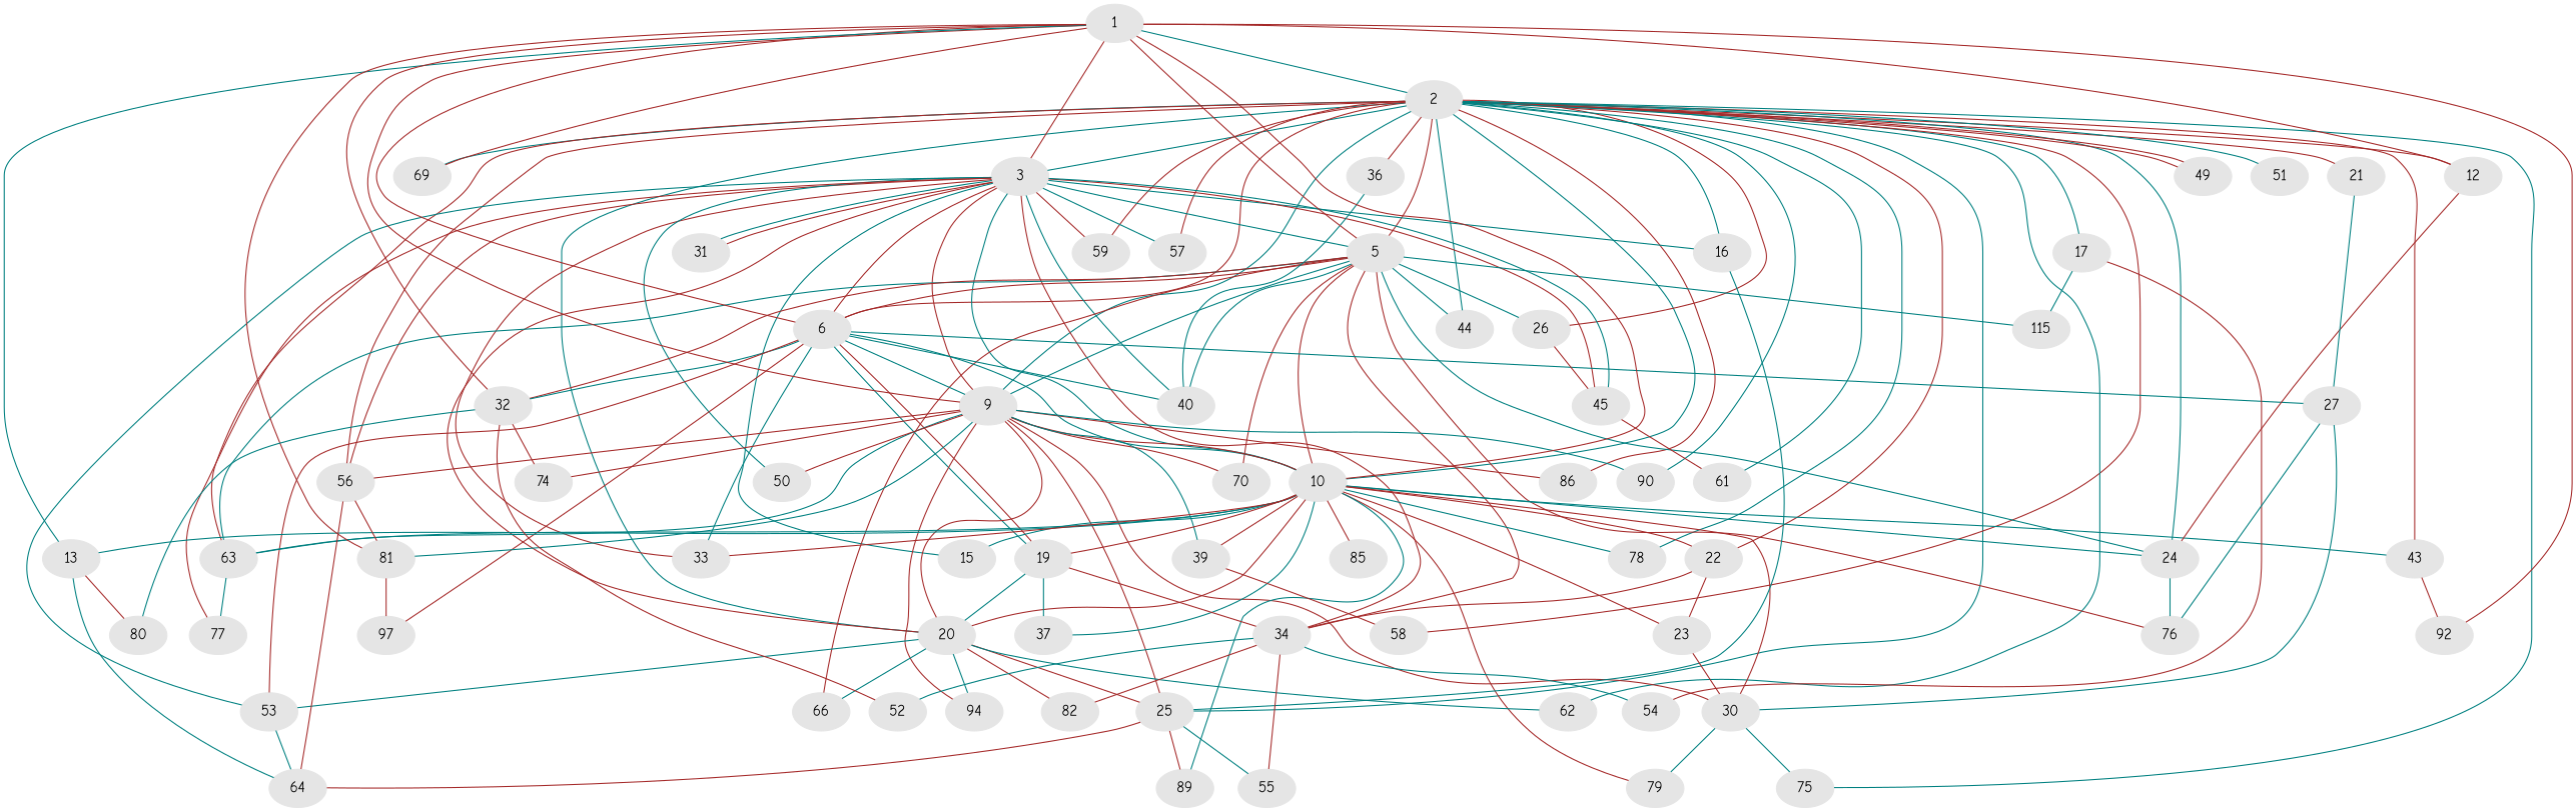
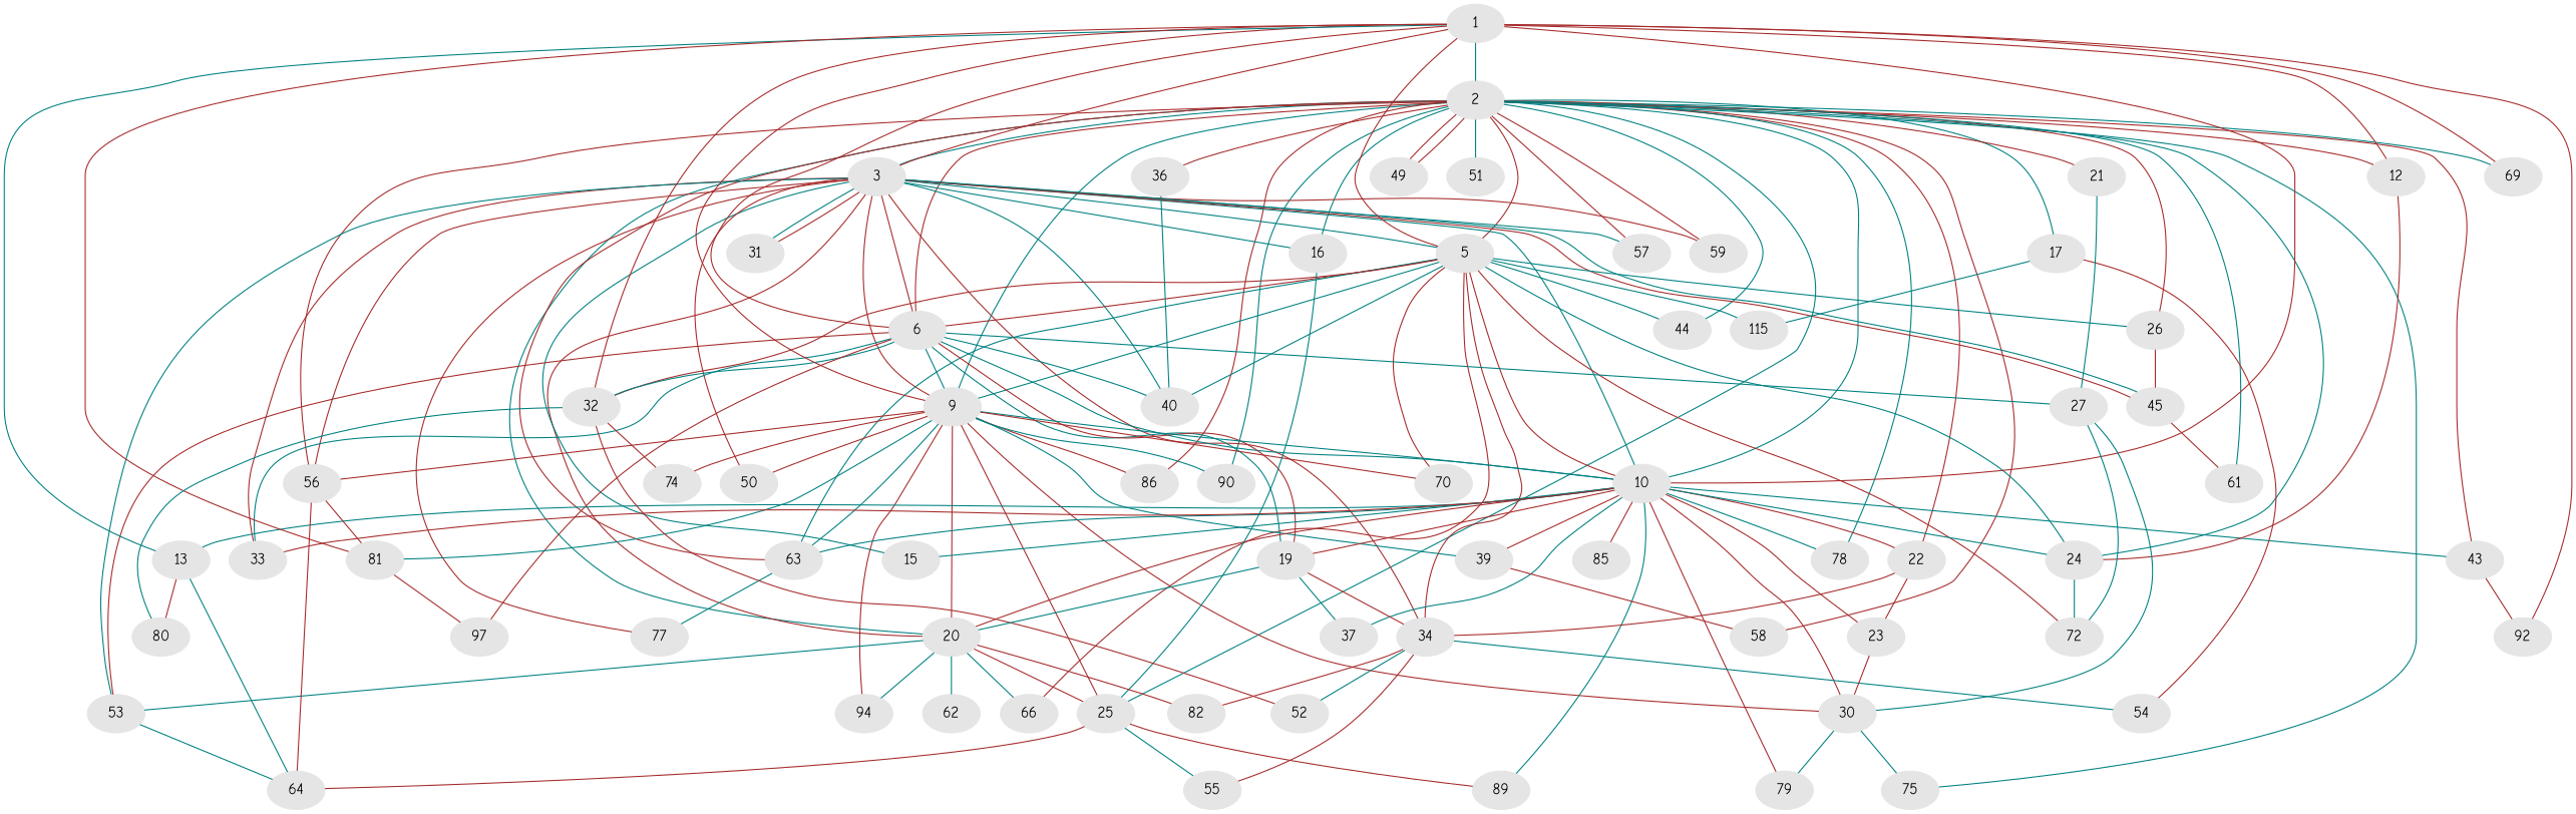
  graph {
    fontname="Comic Neue"
    node [color=gray90 fontname="Comic Neue" style=filled]
    edge [color=brown fontname="Comic Neue"]
    2 [super="+38+35+4"]
    3 [super="+42+91+92+93+116"]
    5 [super="+60"]
    6 [super="+11+111"]
    9 [super="+14"]
    10 [super="+108+95+29+18+41+84"]
    12
    69
    16
    17
    20 [super="+101+27+47"]
    21
    22
    24 [super="+73"]
    25 [super="+104+65"]
    26 [super="+102"]
    36
    43
    44
    49
    51
    56 [super="+112+105"]
    57
    58
    59
    61
    62
    63 [super="+71+83"]
    75
    78
    86
    90
    1
    13
    32 [super="+67"]
    n36 [label=92]
    81
    15
    31
    33
    34 [super="+46"]
    40
    45
    50
    53
    77
    66
    70
-   76 [super="+103"]
+   76 [super="+103" label=72]
    115
    19 [super="+96+109"]
    n52 [label=27]
    97
    30 [super="+99"]
    39
    74
    94
    23
    37
    79
    85
    89
    64 [super="+114"]
    80
    52
    54
    82
    55
    2 -- 3 [color=teal weight=6]
    2 -- 5 [weight=6]
    2 -- 6 [weight=6]
    2 -- 9 [color=teal weight=4]
    2 -- 10 [color=teal weight=5]
    2 -- 12 [weight=2]
    2 -- 69 [color=teal]
    2 -- 16 [color=teal]
    2 -- 17 [color=teal weight=2]
    2 -- 20 [color=teal weight=3]
    2 -- 21 [weight=2]
    2 -- 22
    2 -- 24 [color=teal]
    2 -- 25 [color=teal]
    2 -- 26
    2 -- 36 [weight=2]
    2 -- 43
    2 -- 44 [color=teal]
    2 -- 49
    2 -- 49
    2 -- 51 [color=teal weight=2]
    2 -- 56
    2 -- 57
    2 -- 58
    2 -- 59
    2 -- 61 [color=teal]
-   2 -- 62 [color=teal]
    2 -- 63
    2 -- 75 [color=teal]
    2 -- 78 [color=teal]
    2 -- 86
    2 -- 90 [color=teal]
    3 -- 5 [color=teal]
    3 -- 6
    3 -- 9
    3 -- 10 [color=teal weight=2]
    3 -- 16 [color=teal]
    3 -- 20
    3 -- 56
    3 -- 57 [color=teal]
    3 -- 59
    3 -- 15 [color=teal]
    3 -- 31 [color=teal]
    3 -- 31
    3 -- 33
    3 -- 34
    3 -- 40 [color=teal]
    3 -- 45
    3 -- 45 [color=teal]
-   3 -- 50 [color=teal]
+   3 -- 50
    3 -- 53 [color=teal]
    3 -- 77
    5 -- 6
    5 -- 9 [color=teal]
    5 -- 10 [weight=3]
    5 -- 24 [color=teal]
    5 -- 26 [color=teal]
    5 -- 44 [color=teal]
    5 -- 63 [color=teal]
    5 -- 32
    5 -- 34
    5 -- 40 [color=teal]
    5 -- 66
    5 -- 70
    5 -- 76
    5 -- 115 [color=teal]
    6 -- 9 [color=teal]
    6 -- 10 [color=teal]
    6 -- 32 [color=teal]
    6 -- 33 [color=teal]
    6 -- 40 [color=teal]
    6 -- 53
    6 -- 19 [color=teal]
    6 -- 19
    6 -- n52 [color=teal]
    6 -- 97
-   9 -- 10 [weight=4]
+   9 -- 10 [color=teal weight=4]
    9 -- 20
    9 -- 25
    9 -- 56
    9 -- 63 [color=teal]
    9 -- 86
    9 -- 90 [color=teal]
    9 -- 81 [color=teal]
    9 -- 50
    9 -- 70
    9 -- 30
    9 -- 39 [color=teal]
    9 -- 74
    9 -- 94
    10 -- 20 [weight=2]
    10 -- 22 [weight=2]
    10 -- 24 [color=teal]
    10 -- 43 [color=teal]
    10 -- 63 [color=teal]
    10 -- 78 [color=teal]
    10 -- 13 [color=teal]
    10 -- 15 [color=teal]
    10 -- 33
    10 -- 19
    10 -- 30
    10 -- 39
    10 -- 23
    10 -- 37 [color=teal]
    10 -- 79
    10 -- 85 [weight=2]
    10 -- 89 [color=teal]
    12 -- 24
    16 -- 25 [color=teal]
    17 -- 115 [color=teal]
    17 -- 54
    20 -- 25
    20 -- 62 [color=teal]
    20 -- 53 [color=teal]
    20 -- 66 [color=teal]
    20 -- 94 [color=teal]
    20 -- 82
    21 -- n52 [color=teal]
    22 -- 34
    22 -- 23
    24 -- 76 [color=teal]
    25 -- 89
    25 -- 64
    25 -- 55 [color=teal]
    26 -- 45
    36 -- 40 [color=teal]
    43 -- n36
    56 -- 81
    56 -- 64
    63 -- 77 [color=teal]
    1 -- 2 [color=teal weight=4]
    1 -- 3
    1 -- 5
    1 -- 6
    1 -- 9
    1 -- 10
    1 -- 12
    1 -- 69
    1 -- 13 [color=teal]
    1 -- 32
    1 -- n36
    1 -- 81
    13 -- 64 [color=teal]
    13 -- 80
    32 -- 74
    32 -- 80 [color=teal]
    32 -- 52
    81 -- 97
    34 -- 52 [color=teal]
    34 -- 54 [color=teal]
    34 -- 82
    34 -- 55
    45 -- 61
    53 -- 64 [color=teal]
    19 -- 20 [color=teal]
    19 -- 34
    19 -- 37 [color=teal]
    n52 -- 76 [color=teal]
    n52 -- 30 [color=teal]
    30 -- 75 [color=teal]
    30 -- 79 [color=teal]
    39 -- 58
    23 -- 30
  }
